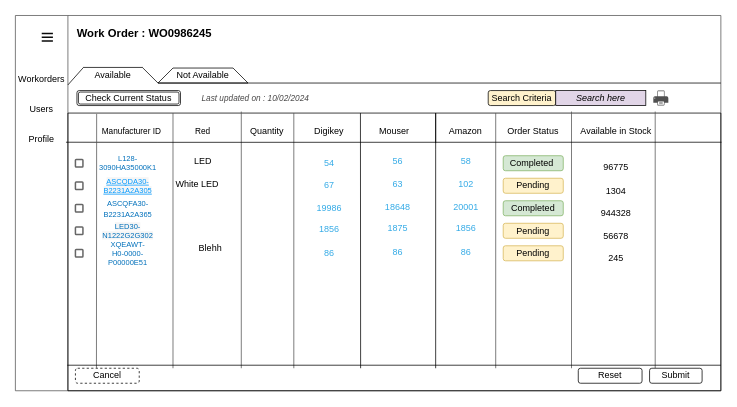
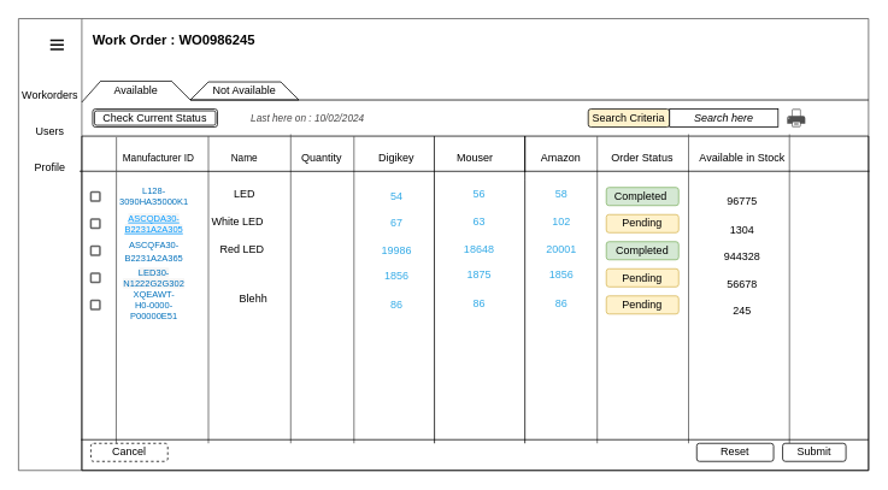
  <mxCell id="0" />
  <mxCell id="1" parent="0" />
  <mxCell id="2" value="" style="swimlane;horizontal=0;whiteSpace=wrap;html=1;startSize=70;strokeColor=#525252;" parent="1" vertex="1"><mxGeometry x="20" y="20" width="940" height="500" as="geometry" /></mxCell>
  <mxCell id="3" value="Check Current Status" style="shape=ext;double=1;rounded=1;whiteSpace=wrap;html=1;" parent="2" vertex="1"><mxGeometry x="82" y="100" width="138" height="20" as="geometry" /></mxCell>
  <mxCell id="4" value="Search Criteria" style="rounded=1;whiteSpace=wrap;html=1;fillColor=#fff2cc;" parent="2" vertex="1"><mxGeometry x="630" y="100" width="90" height="20" as="geometry" /></mxCell>
- <mxCell id="5" value="&lt;i&gt;Search here&lt;/i&gt;" style="rounded=0;whiteSpace=wrap;html=1;fillColor=#e1d5e7;" parent="2" vertex="1"><mxGeometry x="720" y="100" width="120" height="20" as="geometry" /></mxCell>
+ <mxCell id="5" value="&lt;i&gt;Search here&lt;/i&gt;" style="rounded=0;whiteSpace=wrap;html=1;" parent="2" vertex="1"><mxGeometry x="720" y="100" width="120" height="20" as="geometry" /></mxCell>
  <mxCell id="6" value="" style="sketch=0;pointerEvents=1;shadow=0;dashed=0;html=1;strokeColor=none;fillColor=#505050;labelPosition=center;verticalLabelPosition=bottom;verticalAlign=top;outlineConnect=0;align=center;shape=mxgraph.office.devices.printer;" parent="2" vertex="1"><mxGeometry x="850" y="100" width="20" height="20" as="geometry" /></mxCell>
  <mxCell id="7" value="" style="shape=image;html=1;verticalAlign=top;verticalLabelPosition=bottom;labelBackgroundColor=#ffffff;imageAspect=0;aspect=fixed;image=https://cdn3.iconfinder.com/data/icons/brands-applications/512/Excel_D-128.png" parent="2" vertex="1"><mxGeometry x="880" y="100" width="24" height="24" as="geometry" /></mxCell>
  <mxCell id="8" value="" style="shape=image;html=1;verticalAlign=top;verticalLabelPosition=bottom;labelBackgroundColor=#ffffff;imageAspect=0;aspect=fixed;image=https://cdn4.iconfinder.com/data/icons/essential-3/32/372-Home-128.png" parent="2" vertex="1"><mxGeometry x="10" y="20" width="18" height="18" as="geometry" /></mxCell>
  <mxCell id="9" value="" style="html=1;verticalLabelPosition=bottom;align=center;labelBackgroundColor=#ffffff;verticalAlign=top;strokeWidth=2;strokeColor=#0a0a0a;shadow=0;dashed=0;shape=mxgraph.ios7.icons.most_viewed;pointerEvents=1" parent="2" vertex="1"><mxGeometry x="30" y="22.6" width="20" height="12.8" as="geometry" /></mxCell>
  <mxCell id="10" value="Workorders" style="text;html=1;align=center;verticalAlign=middle;whiteSpace=wrap;rounded=0;" parent="2" vertex="1"><mxGeometry y="70" width="70" height="30" as="geometry" /></mxCell>
  <mxCell id="11" value="Users" style="text;html=1;align=center;verticalAlign=middle;whiteSpace=wrap;rounded=0;" parent="2" vertex="1"><mxGeometry y="110" width="70" height="30" as="geometry" /></mxCell>
  <mxCell id="12" value="Profile" style="text;html=1;align=center;verticalAlign=middle;whiteSpace=wrap;rounded=0;" parent="2" vertex="1"><mxGeometry x="5" y="150" width="60" height="30" as="geometry" /></mxCell>
  <mxCell id="13" value="&amp;nbsp;Work Order : WO0986245" style="text;html=1;align=center;verticalAlign=middle;whiteSpace=wrap;rounded=0;fontStyle=1;fontSize=15;" parent="2" vertex="1"><mxGeometry x="50" y="8" width="240" height="30" as="geometry" /></mxCell>
  <mxCell id="14" value="" style="swimlane;startSize=0;" parent="2" vertex="1"><mxGeometry x="70" y="130" width="870" height="370" as="geometry" /></mxCell>
  <mxCell id="15" value="" style="dashed=0;labelPosition=right;align=left;shape=mxgraph.gmdl.checkbox;strokeColor=#666666;fillColor=none;strokeWidth=2;aspect=fixed;sketch=0;html=1;" parent="14" vertex="1"><mxGeometry x="10" y="61.85" width="10" height="10" as="geometry" /></mxCell>
  <mxCell id="16" value="" style="dashed=0;labelPosition=right;align=left;shape=mxgraph.gmdl.checkbox;strokeColor=#666666;fillColor=none;strokeWidth=2;aspect=fixed;sketch=0;html=1;" parent="14" vertex="1"><mxGeometry x="10" y="91.85" width="10" height="10" as="geometry" /></mxCell>
  <mxCell id="17" value="" style="dashed=0;labelPosition=right;align=left;shape=mxgraph.gmdl.checkbox;strokeColor=#666666;fillColor=none;strokeWidth=2;aspect=fixed;sketch=0;html=1;" parent="14" vertex="1"><mxGeometry x="10" y="121.85" width="10" height="10" as="geometry" /></mxCell>
  <mxCell id="18" value="" style="dashed=0;labelPosition=right;align=left;shape=mxgraph.gmdl.checkbox;strokeColor=#666666;fillColor=none;strokeWidth=2;aspect=fixed;sketch=0;html=1;" parent="14" vertex="1"><mxGeometry x="10" y="151.85" width="10" height="10" as="geometry" /></mxCell>
  <mxCell id="19" value="" style="dashed=0;labelPosition=right;align=left;shape=mxgraph.gmdl.checkbox;strokeColor=#666666;fillColor=none;strokeWidth=2;aspect=fixed;sketch=0;html=1;" parent="14" vertex="1"><mxGeometry x="10" y="181.85" width="10" height="10" as="geometry" /></mxCell>
  <mxCell id="20" value="&lt;font style=&quot;font-size: 11px;&quot;&gt;Manufacturer ID&lt;/font&gt;" style="text;html=1;align=center;verticalAlign=middle;whiteSpace=wrap;rounded=0;" parent="14" vertex="1"><mxGeometry x="40" y="10" width="90" height="30" as="geometry" /></mxCell>
- <mxCell id="21" value="Red" style="text;html=1;align=center;verticalAlign=middle;whiteSpace=wrap;rounded=0;fontSize=11;" parent="14" vertex="1"><mxGeometry x="150" y="10" width="60" height="30" as="geometry" /></mxCell>
+ <mxCell id="21" value="Name" style="text;html=1;align=center;verticalAlign=middle;whiteSpace=wrap;rounded=0;fontSize=11;" parent="14" vertex="1"><mxGeometry x="150" y="10" width="60" height="30" as="geometry" /></mxCell>
  <mxCell id="22" value="Order Status" style="text;html=1;align=center;verticalAlign=middle;whiteSpace=wrap;rounded=0;" parent="14" vertex="1"><mxGeometry x="580" y="10" width="80" height="30" as="geometry" /></mxCell>
  <mxCell id="23" value="" style="endArrow=none;html=1;rounded=0;strokeColor=#525252;entryX=0.194;entryY=0.003;entryDx=0;entryDy=0;entryPerimeter=0;" parent="14" edge="1"><mxGeometry width="50" height="50" relative="1" as="geometry"><mxPoint x="140" y="340" as="sourcePoint" /><mxPoint x="140.0" y="1.354e-14" as="targetPoint" /></mxGeometry></mxCell>
  <mxCell id="24" value="" style="endArrow=none;html=1;rounded=0;strokeColor=#525252;entryX=0.485;entryY=0.005;entryDx=0;entryDy=0;entryPerimeter=0;" parent="14" edge="1"><mxGeometry width="50" height="50" relative="1" as="geometry"><mxPoint x="570" y="340" as="sourcePoint" /><mxPoint x="570" y="2.265e-14" as="targetPoint" /></mxGeometry></mxCell>
  <mxCell id="25" value="" style="endArrow=none;html=1;rounded=0;strokeColor=#525252;entryX=0.044;entryY=0.003;entryDx=0;entryDy=0;entryPerimeter=0;" parent="14" edge="1"><mxGeometry width="50" height="50" relative="1" as="geometry"><mxPoint x="671" y="340" as="sourcePoint" /><mxPoint x="671" y="-2" as="targetPoint" /></mxGeometry></mxCell>
  <mxCell id="26" value="&lt;a style=&quot;box-sizing: border-box; background-color: rgb(255, 255, 255); color: rgb(0, 112, 187); text-decoration-line: none; font-family: Arial, Helvetica, sans-serif; text-align: start; font-size: 10px;&quot; class=&quot;text-nowrap&quot; href=&quot;https://www.mouser.in/ProductDetail/Lumileds/L128-3090HA35000K1?qs=sGAEpiMZZMusoohG2hS%252B1%2F8Ds1DTNiHJNPmj0mFYsSYo31Wc3TG1wQ%3D%3D&quot; id=&quot;lnkMfrPartNumber_21&quot;&gt;L128-3090HA35000K1&lt;/a&gt;" style="text;html=1;align=center;verticalAlign=middle;whiteSpace=wrap;rounded=0;fontSize=10;" parent="14" vertex="1"><mxGeometry x="30" y="56.85" width="100" height="20" as="geometry" /></mxCell>
  <mxCell id="27" value="&lt;a style=&quot;box-sizing: border-box; background-color: rgb(245, 245, 245); color: rgb(0, 153, 255); outline: 0px; cursor: pointer; font-family: Arial, Helvetica, sans-serif; text-align: start; font-size: 10px;&quot; class=&quot;text-nowrap&quot; href=&quot;https://www.mouser.in/ProductDetail/Broadcom-Avago/ASCQDA30-B2231A2A305?qs=sGAEpiMZZMusoohG2hS%252B1%2F8Ds1DTNiHJBl6naddkVFkKRCjZl3pZow%3D%3D&quot; id=&quot;lnkMfrPartNumber_2&quot;&gt;ASCQDA30-B2231A2A305&lt;/a&gt;" style="text;html=1;align=center;verticalAlign=middle;whiteSpace=wrap;rounded=0;fontSize=10;" parent="14" vertex="1"><mxGeometry x="50" y="86.85" width="60" height="20" as="geometry" /></mxCell>
  <mxCell id="28" value="&lt;a style=&quot;box-sizing: border-box; background-color: rgb(255, 255, 255); color: rgb(0, 112, 187); text-decoration-line: none; font-family: Arial, Helvetica, sans-serif; text-align: start;&quot; class=&quot;text-nowrap&quot; href=&quot;https://www.mouser.in/ProductDetail/Broadcom-Avago/ASCQFA30-B2231A2A305?qs=sGAEpiMZZMusoohG2hS%252B1%2F8Ds1DTNiHJ6oXKAb%2FkXXoGa%2FCWdTKPag%3D%3D&quot; id=&quot;lnkMfrPartNumber_3&quot;&gt;&lt;font style=&quot;font-size: 10px;&quot;&gt;ASCQFA30-B2231A2A365&lt;/font&gt;&lt;/a&gt;" style="text;html=1;align=center;verticalAlign=middle;whiteSpace=wrap;rounded=0;" parent="14" vertex="1"><mxGeometry x="50" y="116.85" width="60" height="20" as="geometry" /></mxCell>
  <mxCell id="29" value="&lt;a style=&quot;box-sizing: border-box; background-color: rgb(245, 245, 245); color: rgb(0, 112, 187); text-decoration-line: none; font-family: Arial, Helvetica, sans-serif; text-align: start; font-size: 10px;&quot; class=&quot;text-nowrap&quot; href=&quot;https://www.mouser.in/ProductDetail/Broadcom-Avago/ASCQDG30-N1222G2G302?qs=sGAEpiMZZMusoohG2hS%252B1%2F8Ds1DTNiHJ7ou0uMA9q6edJF8jBm8trQ%3D%3D&quot; id=&quot;lnkMfrPartNumber_6&quot;&gt;LED30-N1222G2G302&lt;/a&gt;" style="text;html=1;align=center;verticalAlign=middle;whiteSpace=wrap;rounded=0;fontSize=10;" parent="14" vertex="1"><mxGeometry x="50" y="146.85" width="60" height="20" as="geometry" /></mxCell>
  <mxCell id="30" value="&lt;a style=&quot;box-sizing: border-box; background-color: rgb(255, 255, 255); color: rgb(0, 112, 187); text-decoration-line: none; font-family: Arial, Helvetica, sans-serif; text-align: start; font-size: 10px;&quot; class=&quot;text-nowrap&quot; href=&quot;https://www.mouser.in/ProductDetail/Cree-LED/XQEAWT-H0-0000-P00000E51?qs=sGAEpiMZZMusoohG2hS%252B1%2F8Ds1DTNiHJWv3I8Xlz9IFTpXqCYTfRnw%3D%3D&quot; id=&quot;lnkMfrPartNumber_11&quot;&gt;XQEAWT-H0-0000-P00000E51&lt;/a&gt;" style="text;html=1;align=center;verticalAlign=middle;whiteSpace=wrap;rounded=0;fontSize=10;" parent="14" vertex="1"><mxGeometry x="50" y="176.85" width="60" height="20" as="geometry" /></mxCell>
  <mxCell id="31" value="LED" style="text;html=1;align=center;verticalAlign=middle;whiteSpace=wrap;rounded=0;" parent="14" vertex="1"><mxGeometry x="155" y="57.5" width="50" height="15" as="geometry" /></mxCell>
  <mxCell id="32" value="White LED" style="text;html=1;align=center;verticalAlign=middle;whiteSpace=wrap;rounded=0;" parent="14" vertex="1"><mxGeometry x="140" y="87.5" width="65" height="15" as="geometry" /></mxCell>
+ <mxCell id="33" value="Red LED" style="text;html=1;align=center;verticalAlign=middle;whiteSpace=wrap;rounded=0;" parent="14" vertex="1"><mxGeometry x="150" y="117.5" width="55" height="15" as="geometry" /></mxCell>
  <mxCell id="34" value="Blehh" style="text;html=1;align=center;verticalAlign=middle;whiteSpace=wrap;rounded=0;" parent="14" vertex="1"><mxGeometry x="165" y="172.5" width="50" height="15" as="geometry" /></mxCell>
  <mxCell id="35" value="Completed&amp;nbsp;" style="rounded=1;whiteSpace=wrap;html=1;fillColor=#d5e8d4;strokeColor=#82b366;" parent="14" vertex="1"><mxGeometry x="580" y="56.85" width="80" height="20" as="geometry" /></mxCell>
  <mxCell id="36" value="Completed" style="rounded=1;whiteSpace=wrap;html=1;fillColor=#d5e8d4;strokeColor=#82b366;" parent="14" vertex="1"><mxGeometry x="580" y="116.85" width="80" height="20" as="geometry" /></mxCell>
  <mxCell id="37" value="Pending" style="rounded=1;whiteSpace=wrap;html=1;fillColor=#fff2cc;strokeColor=#d6b656;" parent="14" vertex="1"><mxGeometry x="580" y="86.85" width="80" height="20" as="geometry" /></mxCell>
  <mxCell id="38" value="" style="endArrow=none;html=1;rounded=0;strokeColor=#525252;entryX=0.044;entryY=0.003;entryDx=0;entryDy=0;entryPerimeter=0;" parent="14" edge="1"><mxGeometry width="50" height="50" relative="1" as="geometry"><mxPoint x="301" y="340" as="sourcePoint" /><mxPoint x="301" as="targetPoint" /></mxGeometry></mxCell>
  <mxCell id="39" value="" style="endArrow=none;html=1;rounded=0;exitX=0.215;exitY=1.067;exitDx=0;exitDy=0;exitPerimeter=0;" parent="14" edge="1"><mxGeometry width="50" height="50" relative="1" as="geometry"><mxPoint x="490" y="40" as="sourcePoint" /><mxPoint x="490" y="340" as="targetPoint" /><Array as="points"><mxPoint x="490" /><mxPoint x="490" y="48" /></Array></mxGeometry></mxCell>
  <mxCell id="40" value="Digikey" style="text;html=1;align=center;verticalAlign=middle;whiteSpace=wrap;rounded=0;" parent="14" vertex="1"><mxGeometry x="318" y="10" width="60" height="30" as="geometry" /></mxCell>
  <mxCell id="41" value="Mouser" style="text;html=1;align=center;verticalAlign=middle;whiteSpace=wrap;rounded=0;" parent="14" vertex="1"><mxGeometry x="405" y="10.0" width="60" height="30" as="geometry" /></mxCell>
  <mxCell id="42" value="Amazon" style="text;html=1;align=center;verticalAlign=middle;whiteSpace=wrap;rounded=0;" parent="14" vertex="1"><mxGeometry x="500" y="10.0" width="60" height="30" as="geometry" /></mxCell>
  <mxCell id="43" value="" style="endArrow=none;html=1;rounded=0;exitX=0.448;exitY=0;exitDx=0;exitDy=0;exitPerimeter=0;" parent="14" source="14" edge="1"><mxGeometry width="50" height="50" relative="1" as="geometry"><mxPoint x="390" y="40" as="sourcePoint" /><mxPoint x="390" y="340" as="targetPoint" /><Array as="points" /></mxGeometry></mxCell>
  <mxCell id="44" value="" style="endArrow=none;html=1;rounded=0;strokeColor=#525252;entryX=0.044;entryY=0.003;entryDx=0;entryDy=0;entryPerimeter=0;" parent="14" edge="1"><mxGeometry width="50" height="50" relative="1" as="geometry"><mxPoint x="231" y="340" as="sourcePoint" /><mxPoint x="231" y="-2" as="targetPoint" /></mxGeometry></mxCell>
  <mxCell id="45" value="96775" style="text;html=1;align=center;verticalAlign=middle;resizable=0;points=[];autosize=1;strokeColor=none;fillColor=none;" parent="14" vertex="1"><mxGeometry x="700" y="56.85" width="60" height="30" as="geometry" /></mxCell>
  <mxCell id="46" value="245" style="text;html=1;align=center;verticalAlign=middle;resizable=0;points=[];autosize=1;strokeColor=none;fillColor=none;" parent="14" vertex="1"><mxGeometry x="710" y="178.7" width="40" height="30" as="geometry" /></mxCell>
  <mxCell id="47" value="56678" style="text;html=1;align=center;verticalAlign=middle;resizable=0;points=[];autosize=1;strokeColor=none;fillColor=none;" parent="14" vertex="1"><mxGeometry x="700" y="148.7" width="60" height="30" as="geometry" /></mxCell>
  <mxCell id="48" value="944328" style="text;html=1;align=center;verticalAlign=middle;resizable=0;points=[];autosize=1;strokeColor=none;fillColor=none;" parent="14" vertex="1"><mxGeometry x="700" y="118.7" width="60" height="30" as="geometry" /></mxCell>
  <mxCell id="49" value="1304" style="text;html=1;align=center;verticalAlign=middle;resizable=0;points=[];autosize=1;strokeColor=none;fillColor=none;" parent="14" vertex="1"><mxGeometry x="705" y="88.7" width="50" height="30" as="geometry" /></mxCell>
  <mxCell id="50" value="54" style="text;html=1;align=center;verticalAlign=middle;resizable=0;points=[];autosize=1;strokeColor=none;fillColor=none;fontColor=#33aae6;labelBorderColor=none;" parent="14" vertex="1"><mxGeometry x="328" y="51.85" width="40" height="30" as="geometry" /></mxCell>
  <mxCell id="51" value="86" style="text;html=1;align=center;verticalAlign=middle;resizable=0;points=[];autosize=1;strokeColor=none;fillColor=none;fontColor=#33aae6;labelBorderColor=none;" parent="14" vertex="1"><mxGeometry x="328" y="171.85" width="40" height="30" as="geometry" /></mxCell>
  <mxCell id="52" value="1856" style="text;html=1;align=center;verticalAlign=middle;resizable=0;points=[];autosize=1;strokeColor=none;fillColor=none;fontColor=#33aae6;" parent="14" vertex="1"><mxGeometry x="323" y="140.0" width="50" height="30" as="geometry" /></mxCell>
  <mxCell id="53" value="19986" style="text;html=1;align=center;verticalAlign=middle;resizable=0;points=[];autosize=1;strokeColor=none;fillColor=none;fontColor=#33aae6;" parent="14" vertex="1"><mxGeometry x="318" y="111.85" width="60" height="30" as="geometry" /></mxCell>
  <mxCell id="54" value="67" style="text;html=1;align=center;verticalAlign=middle;resizable=0;points=[];autosize=1;strokeColor=none;fillColor=none;fontColor=#33aae6;" parent="14" vertex="1"><mxGeometry x="328" y="81.85" width="40" height="30" as="geometry" /></mxCell>
  <mxCell id="55" value="" style="endArrow=none;html=1;rounded=0;strokeColor=#525252;entryX=0.044;entryY=0.003;entryDx=0;entryDy=0;entryPerimeter=0;" parent="14" edge="1"><mxGeometry width="50" height="50" relative="1" as="geometry"><mxPoint x="782.5" y="340" as="sourcePoint" /><mxPoint x="782.5" y="-2" as="targetPoint" /></mxGeometry></mxCell>
  <mxCell id="56" value="Pending" style="rounded=1;whiteSpace=wrap;html=1;fillColor=#fff2cc;strokeColor=#d6b656;" parent="14" vertex="1"><mxGeometry x="580" y="146.85" width="80" height="20" as="geometry" /></mxCell>
  <mxCell id="57" value="Pending" style="rounded=1;whiteSpace=wrap;html=1;fillColor=#fff2cc;strokeColor=#d6b656;" parent="14" vertex="1"><mxGeometry x="580" y="176.85" width="80" height="20" as="geometry" /></mxCell>
  <mxCell id="58" value="56" style="text;html=1;align=center;verticalAlign=middle;resizable=0;points=[];autosize=1;strokeColor=none;fillColor=none;fontColor=#33aae6;labelBorderColor=none;" parent="14" vertex="1"><mxGeometry x="419" y="50.0" width="40" height="30" as="geometry" /></mxCell>
  <mxCell id="59" value="86" style="text;html=1;align=center;verticalAlign=middle;resizable=0;points=[];autosize=1;strokeColor=none;fillColor=none;fontColor=#33aae6;labelBorderColor=none;" parent="14" vertex="1"><mxGeometry x="419" y="170.0" width="40" height="30" as="geometry" /></mxCell>
  <mxCell id="60" value="1875" style="text;html=1;align=center;verticalAlign=middle;resizable=0;points=[];autosize=1;strokeColor=none;fillColor=none;fontColor=#33aae6;" parent="14" vertex="1"><mxGeometry x="414" y="138.15" width="50" height="30" as="geometry" /></mxCell>
  <mxCell id="61" value="18648" style="text;html=1;align=center;verticalAlign=middle;resizable=0;points=[];autosize=1;strokeColor=none;fillColor=none;fontColor=#33aae6;" parent="14" vertex="1"><mxGeometry x="409" y="110.0" width="60" height="30" as="geometry" /></mxCell>
  <mxCell id="62" value="63" style="text;html=1;align=center;verticalAlign=middle;resizable=0;points=[];autosize=1;strokeColor=none;fillColor=none;fontColor=#33aae6;" parent="14" vertex="1"><mxGeometry x="419" y="80.0" width="40" height="30" as="geometry" /></mxCell>
  <mxCell id="63" value="58" style="text;html=1;align=center;verticalAlign=middle;resizable=0;points=[];autosize=1;strokeColor=none;fillColor=none;fontColor=#33aae6;labelBorderColor=none;" parent="14" vertex="1"><mxGeometry x="510" y="50.0" width="40" height="30" as="geometry" /></mxCell>
  <mxCell id="64" value="86" style="text;html=1;align=center;verticalAlign=middle;resizable=0;points=[];autosize=1;strokeColor=none;fillColor=none;fontColor=#33aae6;labelBorderColor=none;" parent="14" vertex="1"><mxGeometry x="510" y="170.0" width="40" height="30" as="geometry" /></mxCell>
  <mxCell id="65" value="1856" style="text;html=1;align=center;verticalAlign=middle;resizable=0;points=[];autosize=1;strokeColor=none;fillColor=none;fontColor=#33aae6;" parent="14" vertex="1"><mxGeometry x="505" y="138.15" width="50" height="30" as="geometry" /></mxCell>
  <mxCell id="66" value="20001" style="text;html=1;align=center;verticalAlign=middle;resizable=0;points=[];autosize=1;strokeColor=none;fillColor=none;fontColor=#33aae6;" parent="14" vertex="1"><mxGeometry x="500" y="110.0" width="60" height="30" as="geometry" /></mxCell>
  <mxCell id="67" value="102" style="text;html=1;align=center;verticalAlign=middle;resizable=0;points=[];autosize=1;strokeColor=none;fillColor=none;fontColor=#33aae6;" parent="14" vertex="1"><mxGeometry x="510" y="80.0" width="40" height="30" as="geometry" /></mxCell>
  <mxCell id="68" value="Submit" style="rounded=1;whiteSpace=wrap;html=1;" parent="14" vertex="1"><mxGeometry x="775" y="340" width="70" height="20" as="geometry" /></mxCell>
  <mxCell id="69" value="Reset" style="rounded=1;whiteSpace=wrap;html=1;" parent="14" vertex="1"><mxGeometry x="680" y="340" width="85" height="20" as="geometry" /></mxCell>
  <mxCell id="70" value="Quantity" style="text;html=1;align=center;verticalAlign=middle;resizable=0;points=[];autosize=1;strokeColor=none;fillColor=none;" parent="14" vertex="1"><mxGeometry x="230" y="10" width="70" height="30" as="geometry" /></mxCell>
  <mxCell id="71" value="Cancel" style="rounded=1;whiteSpace=wrap;html=1;dashed=1;" parent="14" vertex="1"><mxGeometry x="10" y="340" width="85" height="20" as="geometry" /></mxCell>
  <mxCell id="72" value="Available in Stock" style="text;html=1;align=center;verticalAlign=middle;resizable=0;points=[];autosize=1;strokeColor=none;fillColor=none;" vertex="1" parent="14"><mxGeometry x="670" y="10" width="120" height="30" as="geometry" /></mxCell>
  <mxCell id="73" value="" style="endArrow=none;html=1;rounded=0;exitX=-0.003;exitY=0.105;exitDx=0;exitDy=0;exitPerimeter=0;entryX=1.001;entryY=0.105;entryDx=0;entryDy=0;entryPerimeter=0;" parent="2" source="14" target="14" edge="1"><mxGeometry width="50" height="50" relative="1" as="geometry"><mxPoint x="340" y="200" as="sourcePoint" /><mxPoint x="390" y="150" as="targetPoint" /><Array as="points"><mxPoint x="190" y="169" /></Array></mxGeometry></mxCell>
  <mxCell id="74" value="" style="endArrow=none;html=1;rounded=0;strokeColor=#525252;entryX=0.044;entryY=0.003;entryDx=0;entryDy=0;entryPerimeter=0;" parent="2" target="14" edge="1"><mxGeometry width="50" height="50" relative="1" as="geometry"><mxPoint x="108" y="470" as="sourcePoint" /><mxPoint x="100" y="130" as="targetPoint" /></mxGeometry></mxCell>
  <mxCell id="75" value="Not Available" style="shape=trapezoid;perimeter=trapezoidPerimeter;whiteSpace=wrap;html=1;fixedSize=1;" parent="2" vertex="1"><mxGeometry x="190" y="70" width="120" height="20" as="geometry" /></mxCell>
  <mxCell id="76" value="" style="endArrow=none;html=1;rounded=0;entryX=0;entryY=1;entryDx=0;entryDy=0;" parent="2" target="75" edge="1"><mxGeometry width="50" height="50" relative="1" as="geometry"><mxPoint x="940" y="90" as="sourcePoint" /><mxPoint x="440" y="190" as="targetPoint" /></mxGeometry></mxCell>
  <mxCell id="77" value="Available" style="text;html=1;align=center;verticalAlign=middle;whiteSpace=wrap;rounded=0;" parent="2" vertex="1"><mxGeometry x="100" y="65" width="60" height="30" as="geometry" /></mxCell>
- <mxCell id="78" value="&lt;i&gt;&lt;font style=&quot;font-size: 11px;&quot;&gt;Last updated on : 10/02/2024&lt;/font&gt;&lt;/i&gt;" style="text;html=1;align=center;verticalAlign=middle;whiteSpace=wrap;rounded=0;fontColor=#484747;" parent="2" vertex="1"><mxGeometry x="230" y="95" width="180" height="30" as="geometry" /></mxCell>
+ <mxCell id="78" value="&lt;i&gt;&lt;font style=&quot;font-size: 11px;&quot;&gt;Last here on : 10/02/2024&lt;/font&gt;&lt;/i&gt;" style="text;html=1;align=center;verticalAlign=middle;whiteSpace=wrap;rounded=0;fontColor=#484747;" parent="2" vertex="1"><mxGeometry x="230" y="95" width="180" height="30" as="geometry" /></mxCell>
  <mxCell id="79" value="" style="endArrow=none;html=1;rounded=0;exitX=-0.001;exitY=0.908;exitDx=0;exitDy=0;exitPerimeter=0;entryX=1;entryY=0.908;entryDx=0;entryDy=0;entryPerimeter=0;" parent="2" source="14" target="14" edge="1"><mxGeometry width="50" height="50" relative="1" as="geometry"><mxPoint x="470" y="340" as="sourcePoint" /><mxPoint x="520" y="290" as="targetPoint" /></mxGeometry></mxCell>
  <mxCell id="80" value="" style="endArrow=none;html=1;rounded=0;" parent="2" edge="1"><mxGeometry width="50" height="50" relative="1" as="geometry"><mxPoint x="90" y="69.2" as="sourcePoint" /><mxPoint x="170" y="69.2" as="targetPoint" /></mxGeometry></mxCell>
  <mxCell id="81" value="" style="endArrow=none;html=1;rounded=0;entryX=1;entryY=0.75;entryDx=0;entryDy=0;" parent="2" target="10" edge="1"><mxGeometry width="50" height="50" relative="1" as="geometry"><mxPoint x="90" y="70" as="sourcePoint" /><mxPoint x="450" y="170" as="targetPoint" /></mxGeometry></mxCell>
  <mxCell id="82" value="" style="endArrow=none;html=1;rounded=0;entryX=0;entryY=1;entryDx=0;entryDy=0;" parent="1" target="75" edge="1"><mxGeometry width="50" height="50" relative="1" as="geometry"><mxPoint x="190" y="90" as="sourcePoint" /><mxPoint x="470" y="190" as="targetPoint" /></mxGeometry></mxCell>
